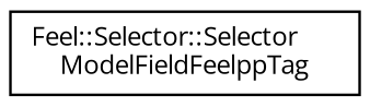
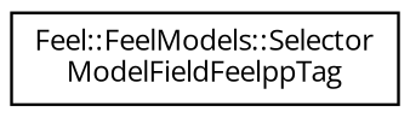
  digraph {
    rankdir=LR
    fontname="Open Sans"
-   n1 [color=black fillcolor=white fontname="Open Sans" fontsize=10 height=0.2 label="Feel::Selector::Selector\lModelFieldFeelppTag" shape=record style=filled width=0.4]
+   n1 [color=black fillcolor=white fontname="Open Sans" fontsize=10 height=0.2 label="Feel::FeelModels::Selector\lModelFieldFeelppTag" shape=record style=filled width=0.4]
  }
